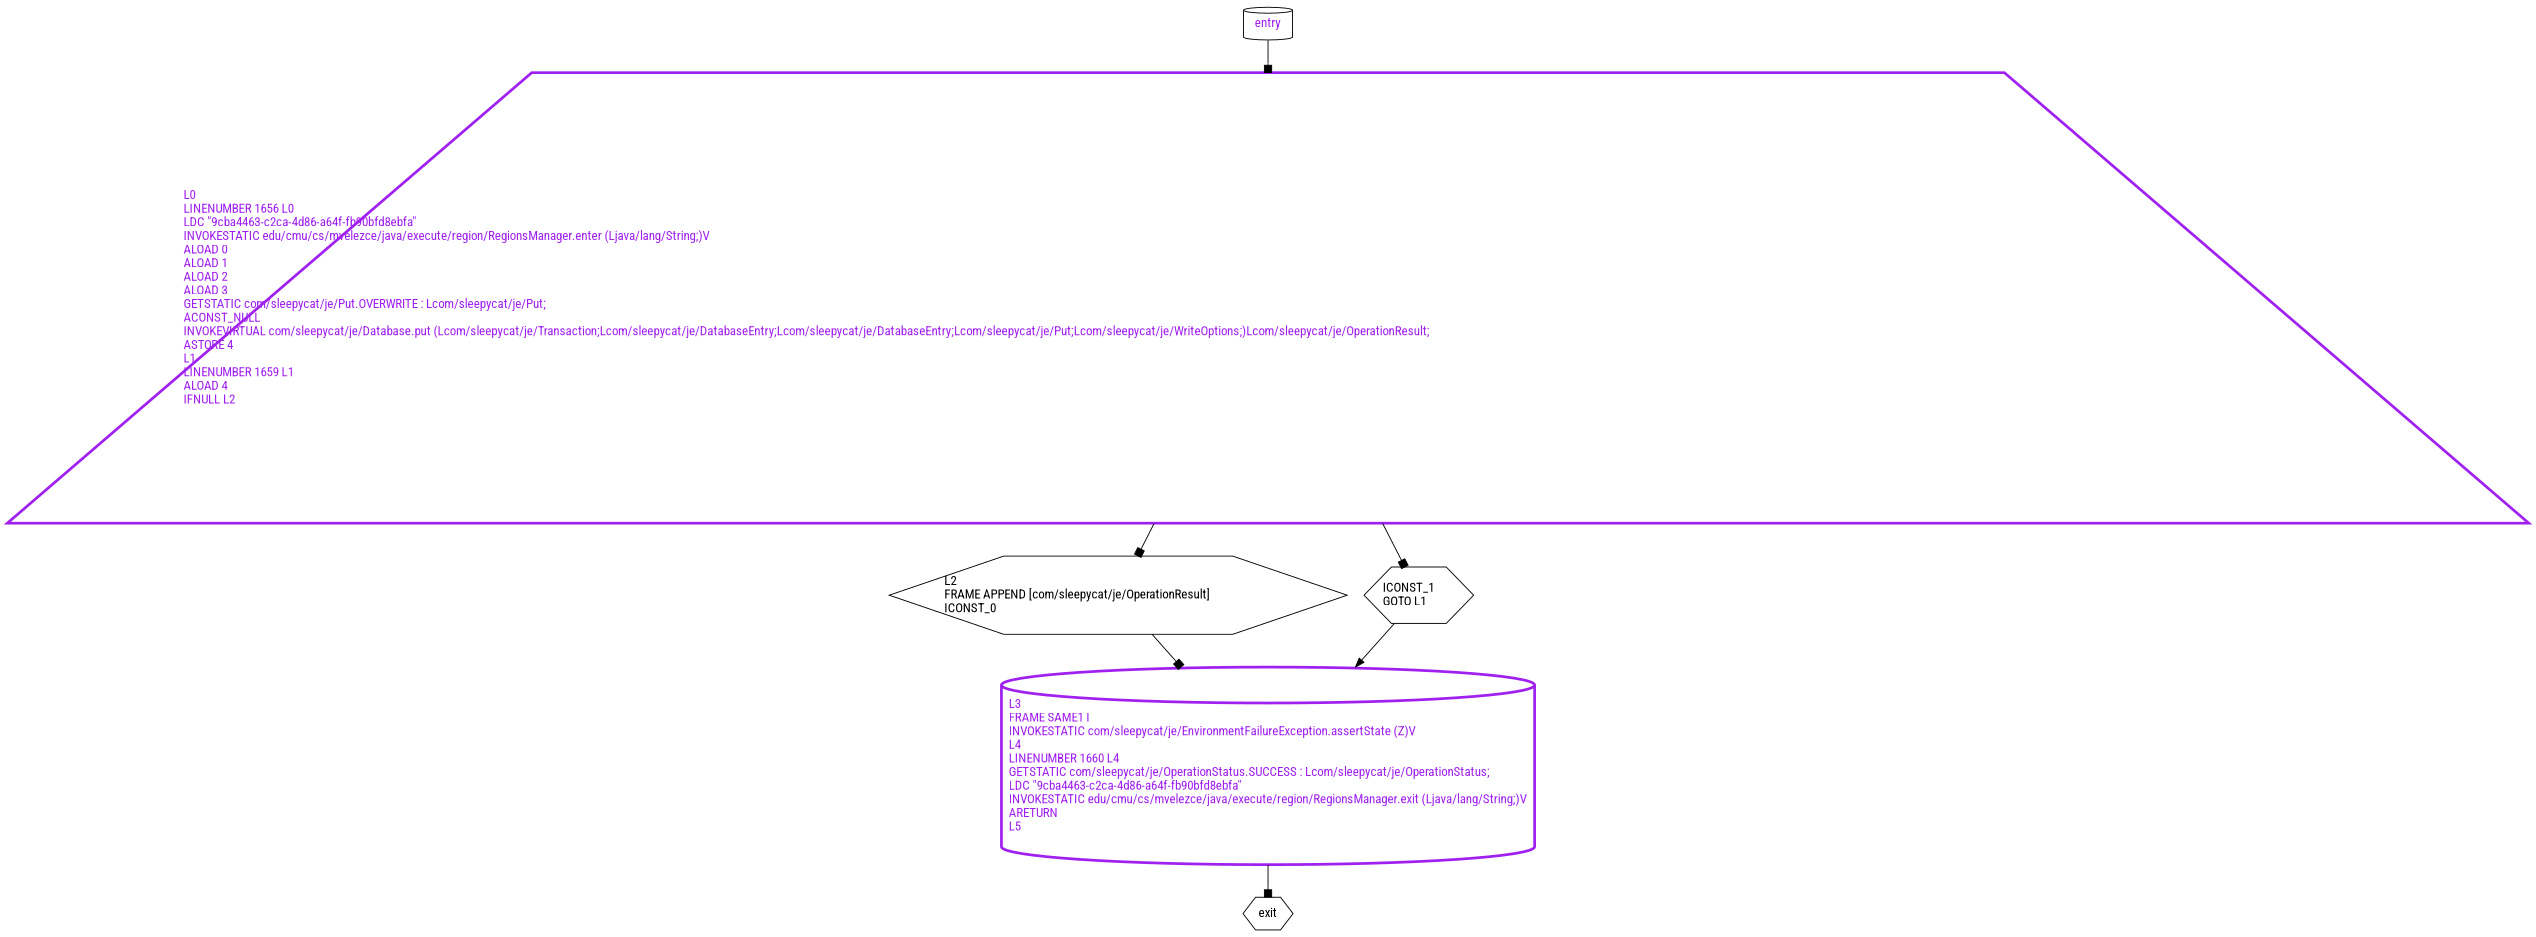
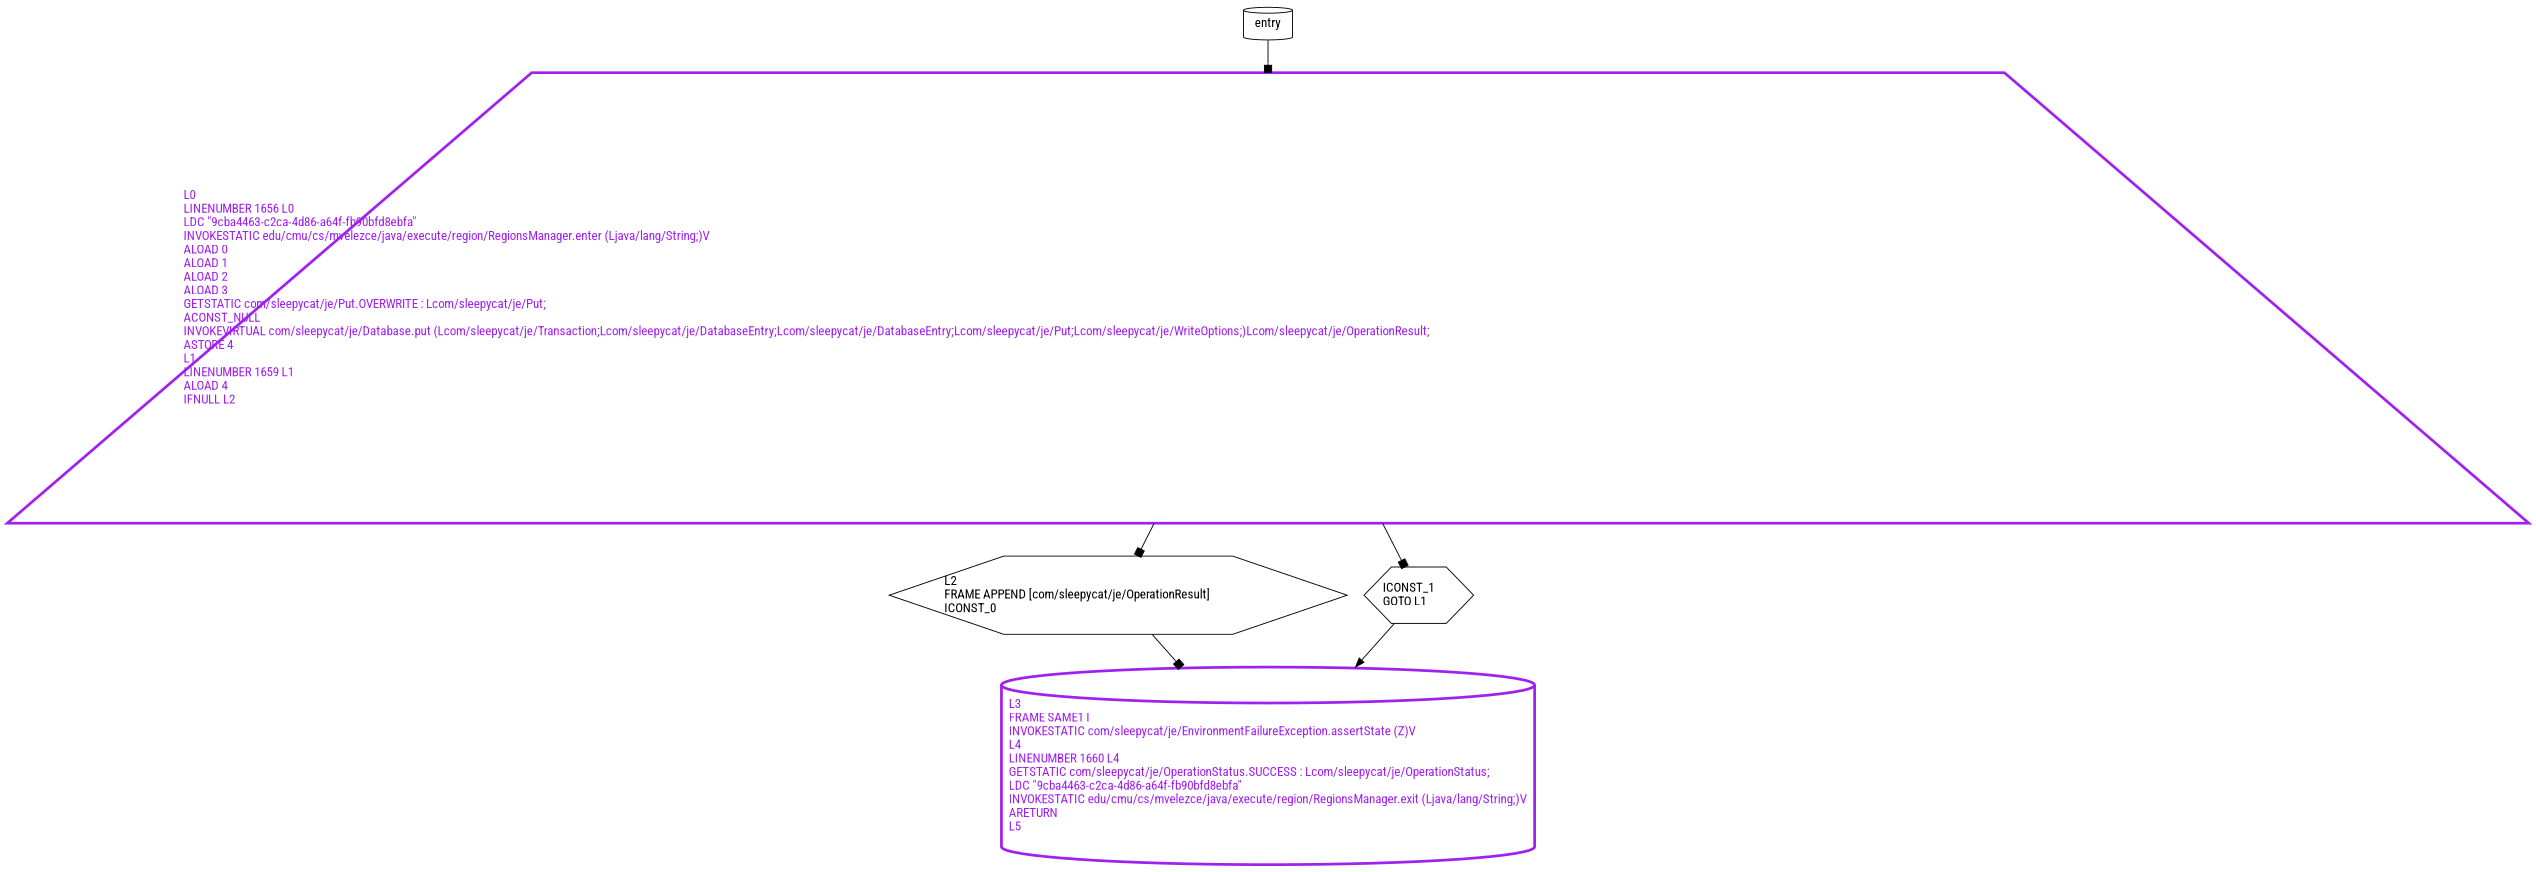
  digraph {
    fontname="Roboto Condensed"
    node [fontname="Roboto Condensed" shape=hexagon]
    edge [arrowhead=box fontname="Roboto Condensed"]
    n1 [color=purple fontcolor=purple label="L3\lFRAME SAME1 I\lINVOKESTATIC com/sleepycat/je/EnvironmentFailureException.assertState (Z)V\lL4\lLINENUMBER 1660 L4\lGETSTATIC com/sleepycat/je/OperationStatus.SUCCESS : Lcom/sleepycat/je/OperationStatus;\lLDC \"9cba4463-c2ca-4d86-a64f-fb90bfd8ebfa\"\lINVOKESTATIC edu/cmu/cs/mvelezce/java/execute/region/RegionsManager.exit (Ljava/lang/String;)V\lARETURN\lL5\l" penwidth=3 shape=cylinder]
-   exit
    n3 [label="L2\lFRAME APPEND [com/sleepycat/je/OperationResult]\lICONST_0\l"]
    n4 [color=purple fontcolor=purple label="L0\lLINENUMBER 1656 L0\lLDC \"9cba4463-c2ca-4d86-a64f-fb90bfd8ebfa\"\lINVOKESTATIC edu/cmu/cs/mvelezce/java/execute/region/RegionsManager.enter (Ljava/lang/String;)V\lALOAD 0\lALOAD 1\lALOAD 2\lALOAD 3\lGETSTATIC com/sleepycat/je/Put.OVERWRITE : Lcom/sleepycat/je/Put;\lACONST_NULL\lINVOKEVIRTUAL com/sleepycat/je/Database.put (Lcom/sleepycat/je/Transaction;Lcom/sleepycat/je/DatabaseEntry;Lcom/sleepycat/je/DatabaseEntry;Lcom/sleepycat/je/Put;Lcom/sleepycat/je/WriteOptions;)Lcom/sleepycat/je/OperationResult;\lASTORE 4\lL1\lLINENUMBER 1659 L1\lALOAD 4\lIFNULL L2\l" penwidth=3 shape=trapezium]
    n5 [label="ICONST_1\lGOTO L1\l"]
-   entry [shape=cylinder fontcolor=purple]
-   n1 -> exit
+   entry [shape=cylinder]
    n3 -> n1
    n4 -> n3
    n4 -> n5
    n5 -> n1 [arrowhead=normal]
    entry -> n4
  }
